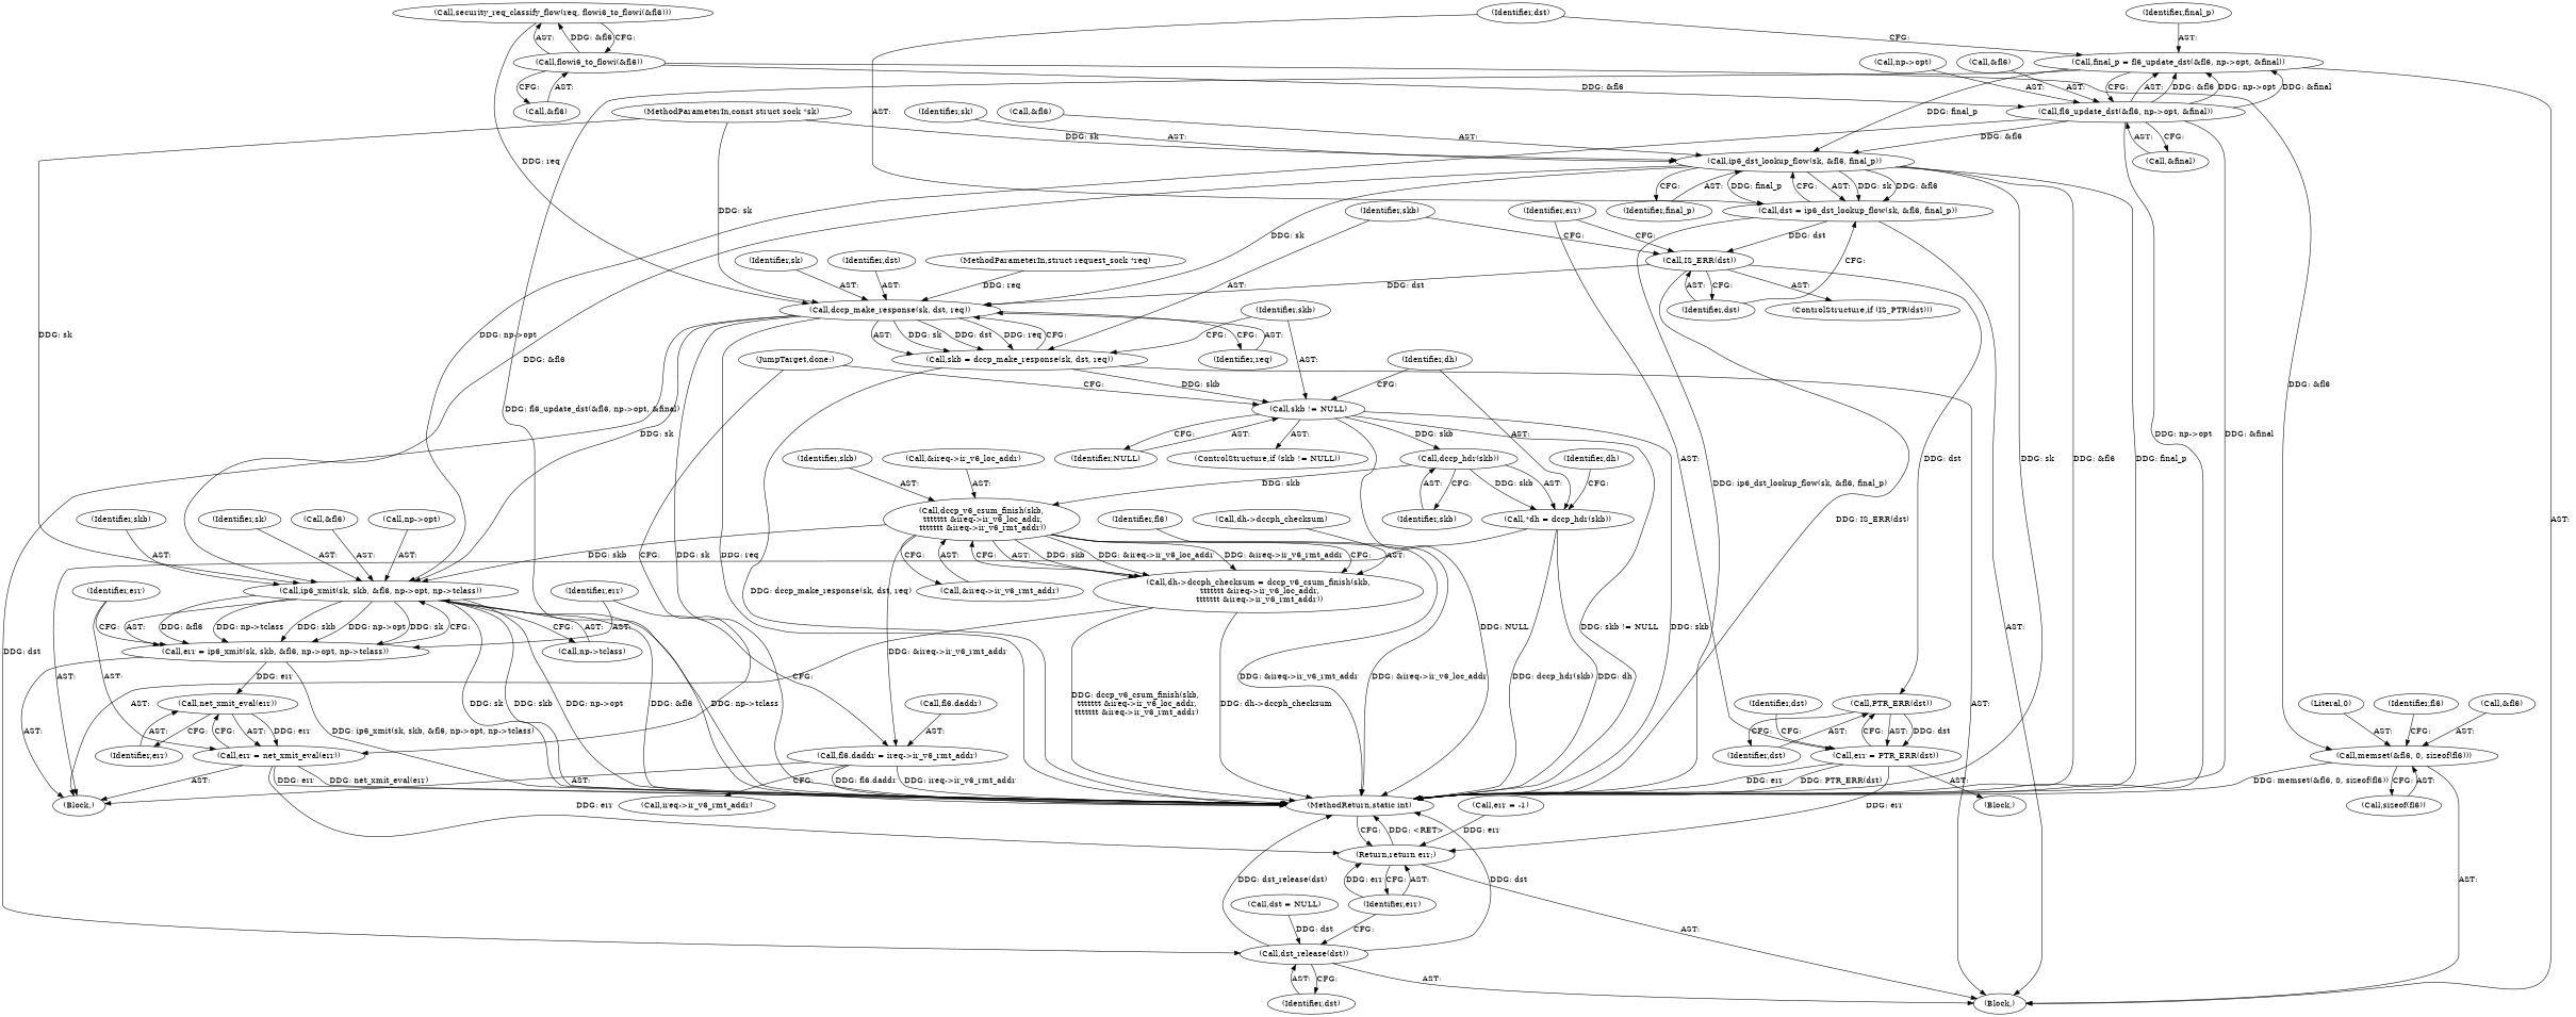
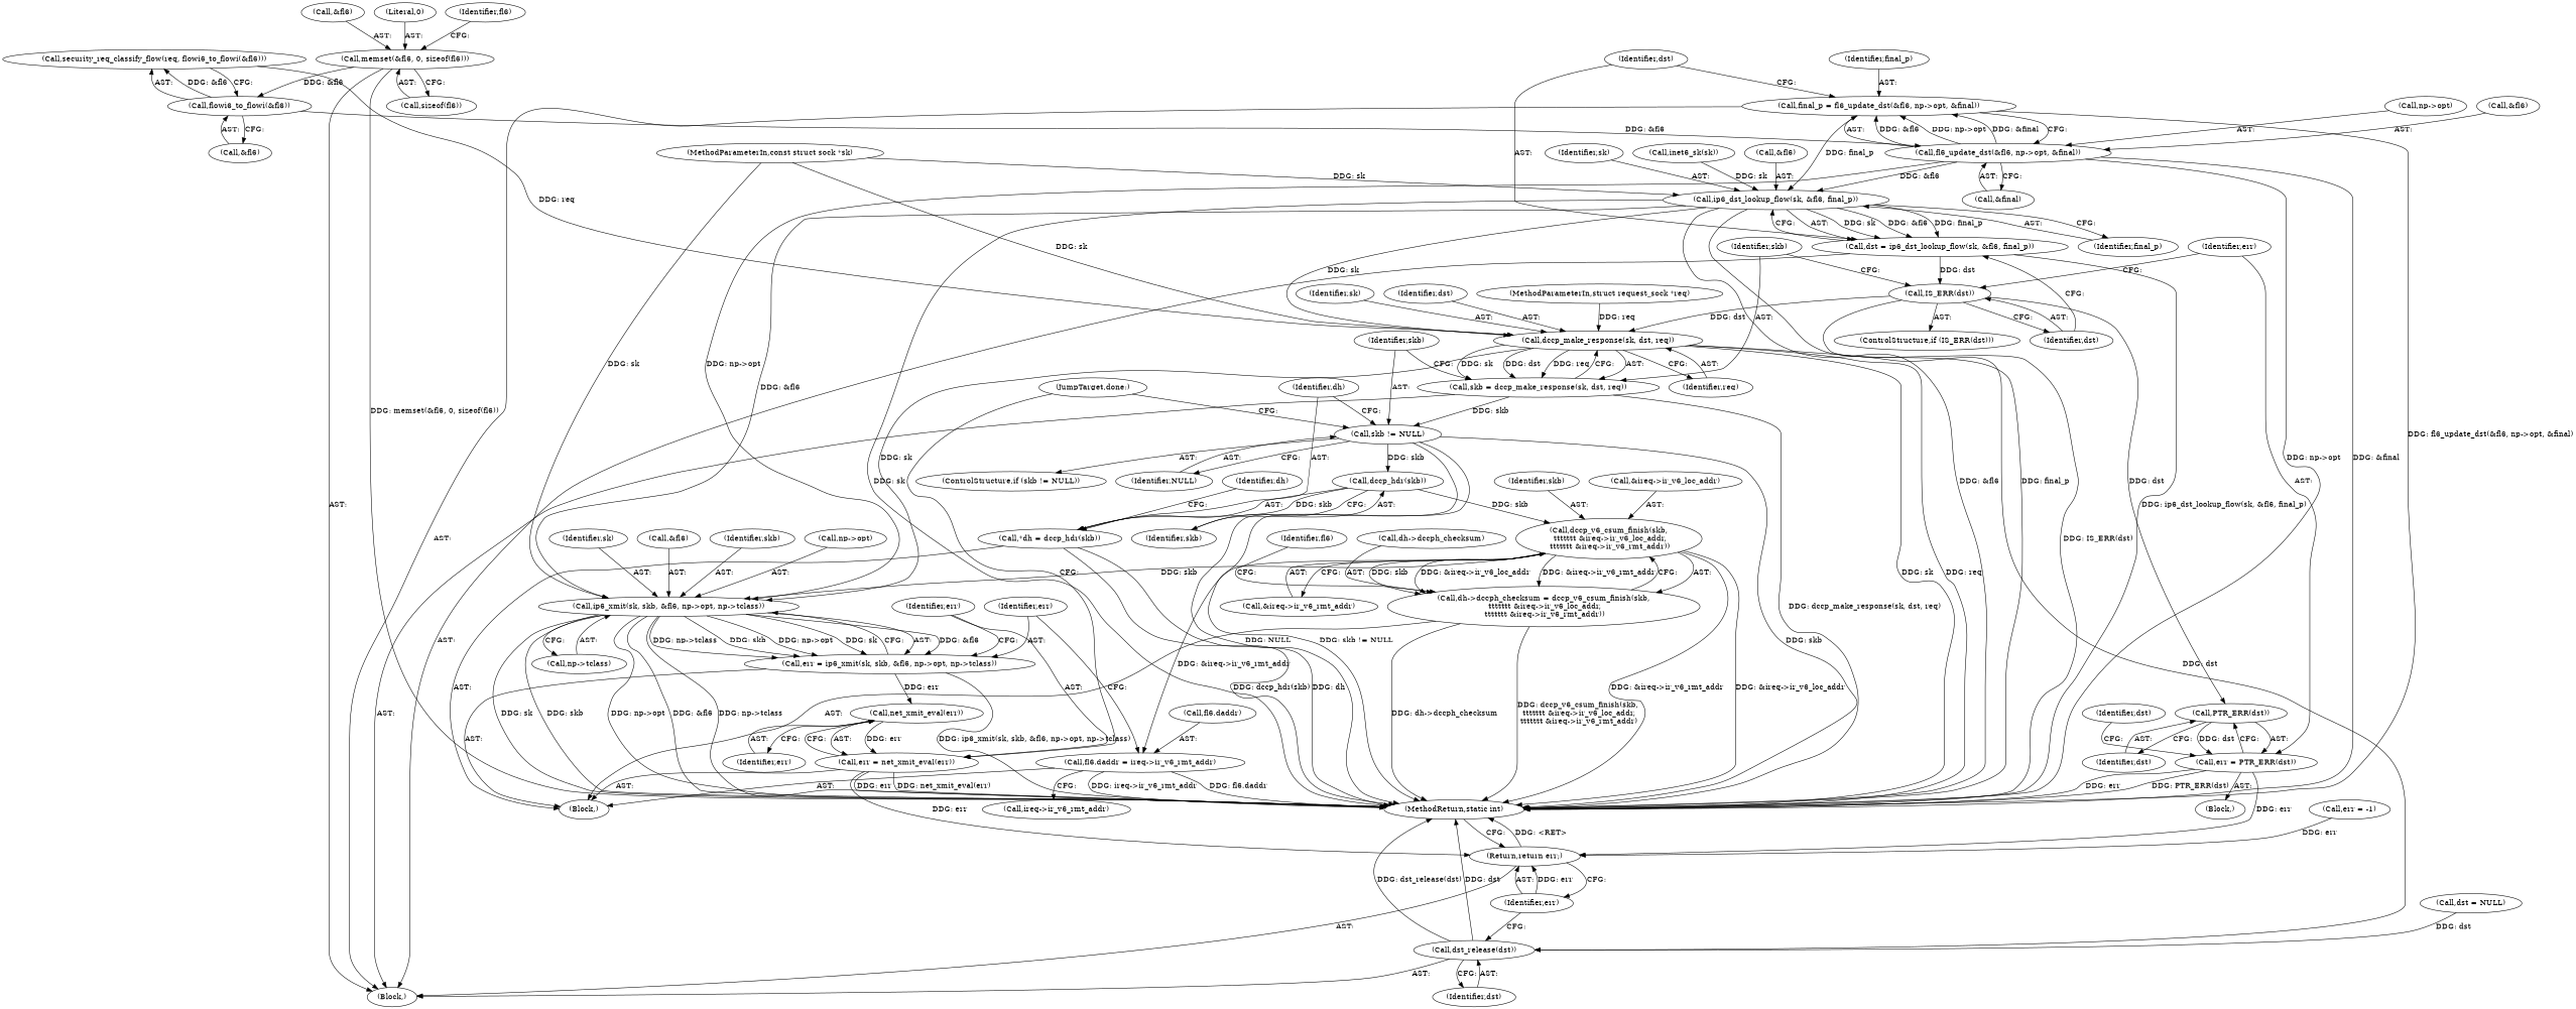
  digraph {
    n1 [label="(Call,final_p = fl6_update_dst(&fl6, np->opt, &final))"]
    n2 [label="(Call,fl6_update_dst(&fl6, np->opt, &final))"]
    n3 [label="(Call,ip6_dst_lookup_flow(sk, &fl6, final_p))"]
    n4 [label="(Block,)"]
    n5 [label="(MethodReturn,static int)"]
    n6 [label="(Call,ip6_xmit(sk, skb, &fl6, np->opt, np->tclass))"]
    n7 [label="(Call,&final)"]
    n8 [label="(Call,dst = ip6_dst_lookup_flow(sk, &fl6, final_p))"]
    n9 [label="(Call,dccp_make_response(sk, dst, req))"]
    n10 [label="(Identifier,final_p)"]
    n11 [label="(Return,return err;)"]
    n12 [label="(Call,err = ip6_xmit(sk, skb, &fl6, np->opt, np->tclass))"]
    n13 [label="(Call,np->tclass)"]
    n14 [label="(Call,flowi6_to_flowi(&fl6))"]
    n15 [label="(Call,&fl6)"]
    n16 [label="(Call,security_req_classify_flow(req, flowi6_to_flowi(&fl6)))"]
    n17 [label="(Call,memset(&fl6, 0, sizeof(fl6)))"]
    n18 [label="(Call,sizeof(fl6))"]
    n19 [label="(Call,IS_ERR(dst))"]
    n20 [label="(Call,skb = dccp_make_response(sk, dst, req))"]
    n21 [label="(Call,dst_release(dst))"]
    n22 [label="(Identifier,req)"]
    n23 [label="(Call,PTR_ERR(dst))"]
-   n24 [label="(ControlStructure,if (IS_PTR(dst)))"]
+   n24 [label="(ControlStructure,if (IS_ERR(dst)))"]
    n25 [label="(Identifier,dst)"]
    n26 [label="(Call,err = PTR_ERR(dst))"]
    n27 [label="(Identifier,dst)"]
    n28 [label="(Block,)"]
    n29 [label="(Identifier,err)"]
    n30 [label="(Call,skb != NULL)"]
    n31 [label="(Identifier,dst)"]
    n32 [label="(Call,dccp_hdr(skb))"]
    n33 [label="(Identifier,NULL)"]
    n34 [label="(ControlStructure,if (skb != NULL))"]
    n35 [label="(Call,*dh = dccp_hdr(skb))"]
    n36 [label="(Call,dccp_v6_csum_finish(skb,\n \t\t\t\t\t\t\t &ireq->ir_v6_loc_addr,\n \t\t\t\t\t\t\t &ireq->ir_v6_rmt_addr))"]
    n37 [label="(Identifier,skb)"]
    n38 [label="(Block,)"]
    n39 [label="(Call,dh->dccph_checksum = dccp_v6_csum_finish(skb,\n \t\t\t\t\t\t\t &ireq->ir_v6_loc_addr,\n \t\t\t\t\t\t\t &ireq->ir_v6_rmt_addr))"]
    n40 [label="(Call,fl6.daddr = ireq->ir_v6_rmt_addr)"]
    n41 [label="(Call,&ireq->ir_v6_rmt_addr)"]
    n42 [label="(Call,ireq->ir_v6_rmt_addr)"]
    n43 [label="(Call,net_xmit_eval(err))"]
    n44 [label="(Call,err = net_xmit_eval(err))"]
    n45 [label="(Identifier,err)"]
    n46 [label="(Identifier,final_p)"]
    n47 [label="(Identifier,fl6)"]
    n48 [label="(Identifier,sk)"]
    n49 [label="(Call,np->opt)"]
    n50 [label="(Call,&ireq->ir_v6_loc_addr)"]
    n51 [label="(Identifier,sk)"]
    n52 [label="(Identifier,dh)"]
    n53 [label="(Call,&fl6)"]
    n54 [label="(Call,dst = NULL)"]
    n55 [label="(Identifier,err)"]
    n56 [label="(Identifier,sk)"]
    n57 [label="(Identifier,skb)"]
    n58 [label="(Call,&fl6)"]
    n59 [label="(MethodParameterIn,const struct sock *sk)"]
    n60 [label="(Call,err = -1)"]
    n61 [label="(Identifier,dst)"]
    n62 [label="(Identifier,err)"]
    n63 [label="(JumpTarget,done:)"]
    n64 [label="(Identifier,skb)"]
    n65 [label="(Identifier,dst)"]
    n66 [label="(Call,&fl6)"]
    n67 [label="(Literal,0)"]
+   n68 [label="(Call,inet6_sk(sk))"]
    n69 [label="(MethodParameterIn,struct request_sock *req)"]
    n70 [label="(Identifier,dh)"]
    n71 [label="(Call,fl6.daddr)"]
    n72 [label="(Call,&fl6)"]
    n73 [label="(Identifier,dst)"]
    n74 [label="(Identifier,fl6)"]
    n75 [label="(Identifier,skb)"]
    n76 [label="(Identifier,err)"]
    n77 [label="(Identifier,skb)"]
    n78 [label="(Call,dh->dccph_checksum)"]
    n79 [label="(Call,np->opt)"]
    n1 -> n2 [label="CFG: "]
    n1 -> n3 [label="DDG: final_p"]
    n1 -> n4 [label="AST: "]
    n1 -> n5 [label="DDG: fl6_update_dst(&fl6, np->opt, &final)"]
    n2 -> n1 [label="AST: "]
    n2 -> n1 [label="DDG: &fl6"]
    n2 -> n1 [label="DDG: np->opt"]
    n2 -> n1 [label="DDG: &final"]
    n2 -> n3 [label="DDG: &fl6"]
    n2 -> n5 [label="DDG: np->opt"]
    n2 -> n5 [label="DDG: &final"]
    n2 -> n6 [label="DDG: np->opt"]
    n2 -> n7 [label="CFG: "]
    n3 -> n5 [label="DDG: sk"]
    n3 -> n5 [label="DDG: &fl6"]
    n3 -> n5 [label="DDG: final_p"]
    n3 -> n6 [label="DDG: &fl6"]
    n3 -> n8 [label="AST: "]
    n3 -> n8 [label="DDG: sk"]
    n3 -> n8 [label="DDG: &fl6"]
    n3 -> n8 [label="DDG: final_p"]
    n3 -> n9 [label="DDG: sk"]
    n3 -> n10 [label="CFG: "]
    n5 -> n11 [label="CFG: "]
    n6 -> n5 [label="DDG: skb"]
    n6 -> n5 [label="DDG: np->opt"]
    n6 -> n5 [label="DDG: &fl6"]
    n6 -> n5 [label="DDG: np->tclass"]
    n6 -> n5 [label="DDG: sk"]
    n6 -> n12 [label="AST: "]
    n6 -> n12 [label="DDG: &fl6"]
    n6 -> n12 [label="DDG: np->tclass"]
    n6 -> n12 [label="DDG: skb"]
    n6 -> n12 [label="DDG: np->opt"]
    n6 -> n12 [label="DDG: sk"]
    n6 -> n13 [label="CFG: "]
    n7 -> n2 [label="AST: "]
    n8 -> n3 [label="CFG: "]
    n8 -> n4 [label="AST: "]
    n8 -> n5 [label="DDG: ip6_dst_lookup_flow(sk, &fl6, final_p)"]
    n8 -> n19 [label="DDG: dst"]
    n9 -> n5 [label="DDG: sk"]
    n9 -> n5 [label="DDG: req"]
    n9 -> n6 [label="DDG: sk"]
    n9 -> n20 [label="AST: "]
    n9 -> n20 [label="DDG: sk"]
    n9 -> n20 [label="DDG: dst"]
    n9 -> n20 [label="DDG: req"]
    n9 -> n21 [label="DDG: dst"]
    n9 -> n22 [label="CFG: "]
    n10 -> n3 [label="AST: "]
    n11 -> n4 [label="AST: "]
    n11 -> n5 [label="DDG: <RET>"]
    n11 -> n29 [label="CFG: "]
    n12 -> n5 [label="DDG: ip6_xmit(sk, skb, &fl6, np->opt, np->tclass)"]
    n12 -> n6 [label="CFG: "]
    n12 -> n38 [label="AST: "]
    n12 -> n43 [label="DDG: err"]
    n13 -> n6 [label="AST: "]
    n14 -> n2 [label="DDG: &fl6"]
    n14 -> n15 [label="CFG: "]
    n14 -> n16 [label="AST: "]
    n14 -> n16 [label="DDG: &fl6"]
    n15 -> n14 [label="AST: "]
    n16 -> n9 [label="DDG: req"]
    n16 -> n14 [label="CFG: "]
    n17 -> n4 [label="AST: "]
    n17 -> n5 [label="DDG: memset(&fl6, 0, sizeof(fl6))"]
-   n14 -> n17 [label="DDG: &fl6"]
+   n17 -> n14 [label="DDG: &fl6"]
    n17 -> n18 [label="CFG: "]
    n18 -> n17 [label="AST: "]
    n19 -> n5 [label="DDG: IS_ERR(dst)"]
    n19 -> n9 [label="DDG: dst"]
    n19 -> n23 [label="DDG: dst"]
    n19 -> n24 [label="AST: "]
    n19 -> n25 [label="CFG: "]
    n20 -> n4 [label="AST: "]
    n20 -> n5 [label="DDG: dccp_make_response(sk, dst, req)"]
    n20 -> n9 [label="CFG: "]
    n20 -> n30 [label="DDG: skb"]
    n21 -> n4 [label="AST: "]
    n21 -> n5 [label="DDG: dst"]
    n21 -> n5 [label="DDG: dst_release(dst)"]
    n21 -> n31 [label="CFG: "]
    n22 -> n9 [label="AST: "]
    n23 -> n26 [label="AST: "]
    n23 -> n26 [label="DDG: dst"]
    n23 -> n27 [label="CFG: "]
    n25 -> n8 [label="CFG: "]
    n25 -> n19 [label="AST: "]
    n26 -> n5 [label="DDG: err"]
    n26 -> n5 [label="DDG: PTR_ERR(dst)"]
    n26 -> n11 [label="DDG: err"]
    n26 -> n23 [label="CFG: "]
    n26 -> n28 [label="AST: "]
    n27 -> n23 [label="AST: "]
    n29 -> n11 [label="AST: "]
    n29 -> n11 [label="DDG: err"]
    n29 -> n21 [label="CFG: "]
    n30 -> n5 [label="DDG: NULL"]
    n30 -> n5 [label="DDG: skb != NULL"]
    n30 -> n5 [label="DDG: skb"]
    n30 -> n32 [label="DDG: skb"]
    n30 -> n33 [label="CFG: "]
    n30 -> n34 [label="AST: "]
    n31 -> n21 [label="AST: "]
    n32 -> n35 [label="AST: "]
    n32 -> n35 [label="DDG: skb"]
    n32 -> n36 [label="DDG: skb"]
    n32 -> n37 [label="CFG: "]
    n33 -> n30 [label="AST: "]
    n35 -> n5 [label="DDG: dh"]
    n35 -> n5 [label="DDG: dccp_hdr(skb)"]
    n35 -> n38 [label="AST: "]
    n36 -> n5 [label="DDG: &ireq->ir_v6_rmt_addr"]
    n36 -> n5 [label="DDG: &ireq->ir_v6_loc_addr"]
    n36 -> n6 [label="DDG: skb"]
    n36 -> n39 [label="AST: "]
    n36 -> n39 [label="DDG: skb"]
    n36 -> n39 [label="DDG: &ireq->ir_v6_loc_addr"]
    n36 -> n39 [label="DDG: &ireq->ir_v6_rmt_addr"]
    n36 -> n40 [label="DDG: &ireq->ir_v6_rmt_addr"]
    n36 -> n41 [label="CFG: "]
    n37 -> n32 [label="AST: "]
    n39 -> n5 [label="DDG: dh->dccph_checksum"]
    n39 -> n5 [label="DDG: dccp_v6_csum_finish(skb,\n \t\t\t\t\t\t\t &ireq->ir_v6_loc_addr,\n \t\t\t\t\t\t\t &ireq->ir_v6_rmt_addr)"]
    n39 -> n36 [label="CFG: "]
    n39 -> n38 [label="AST: "]
    n40 -> n5 [label="DDG: ireq->ir_v6_rmt_addr"]
    n40 -> n5 [label="DDG: fl6.daddr"]
    n40 -> n38 [label="AST: "]
    n40 -> n42 [label="CFG: "]
    n41 -> n36 [label="AST: "]
    n43 -> n44 [label="AST: "]
    n43 -> n44 [label="DDG: err"]
    n43 -> n45 [label="CFG: "]
    n44 -> n5 [label="DDG: net_xmit_eval(err)"]
    n44 -> n5 [label="DDG: err"]
    n44 -> n11 [label="DDG: err"]
    n44 -> n38 [label="AST: "]
    n44 -> n43 [label="CFG: "]
    n45 -> n43 [label="AST: "]
    n46 -> n1 [label="AST: "]
    n47 -> n39 [label="CFG: "]
    n48 -> n6 [label="AST: "]
    n49 -> n2 [label="AST: "]
    n50 -> n36 [label="AST: "]
    n51 -> n3 [label="AST: "]
    n52 -> n30 [label="CFG: "]
    n52 -> n35 [label="AST: "]
    n53 -> n6 [label="AST: "]
    n54 -> n21 [label="DDG: dst"]
    n55 -> n12 [label="AST: "]
    n55 -> n40 [label="CFG: "]
    n56 -> n9 [label="AST: "]
    n57 -> n6 [label="AST: "]
    n58 -> n2 [label="AST: "]
    n59 -> n3 [label="DDG: sk"]
    n59 -> n6 [label="DDG: sk"]
    n59 -> n9 [label="DDG: sk"]
    n60 -> n11 [label="DDG: err"]
    n61 -> n9 [label="AST: "]
    n62 -> n19 [label="CFG: "]
    n62 -> n26 [label="AST: "]
    n63 -> n30 [label="CFG: "]
    n63 -> n44 [label="CFG: "]
    n64 -> n19 [label="CFG: "]
    n64 -> n20 [label="AST: "]
    n65 -> n26 [label="CFG: "]
    n66 -> n17 [label="AST: "]
    n67 -> n17 [label="AST: "]
+   n68 -> n3 [label="DDG: sk"]
    n69 -> n9 [label="DDG: req"]
    n70 -> n35 [label="CFG: "]
    n71 -> n40 [label="AST: "]
    n72 -> n3 [label="AST: "]
    n73 -> n1 [label="CFG: "]
    n73 -> n8 [label="AST: "]
    n74 -> n17 [label="CFG: "]
    n75 -> n36 [label="AST: "]
    n76 -> n12 [label="CFG: "]
    n76 -> n44 [label="AST: "]
    n77 -> n20 [label="CFG: "]
    n77 -> n30 [label="AST: "]
    n78 -> n39 [label="AST: "]
    n79 -> n6 [label="AST: "]
  }
